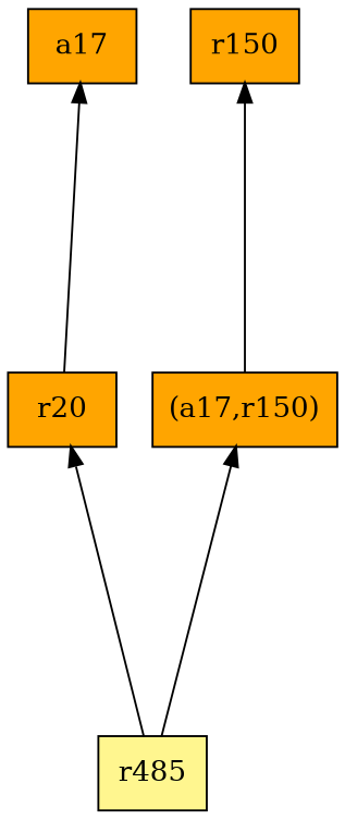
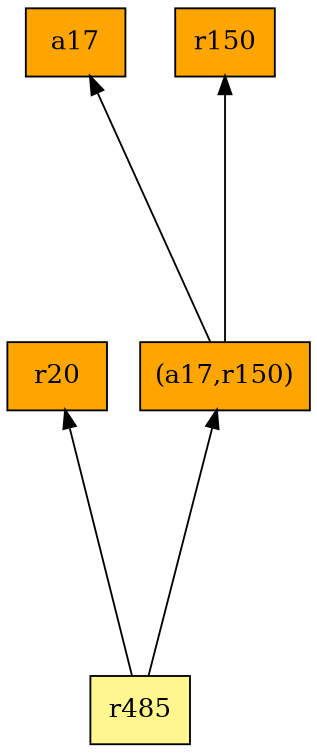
  digraph {
    rankdir=BT
    ranksep=2.0
    node [fillcolor=orange shape=record style=filled]
    n1 [label="{r20}"]
    n2 [fillcolor=khaki1 label="{r485}"]
    n3 [label="{(a17,r150)}"]
    n4 [label="{r150}"]
    n5 [label="{a17}"]
    n2 -> n1
    n2 -> n3
    n3 -> n4
-   n1 -> n5
+   n3 -> n5
  }
